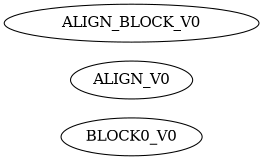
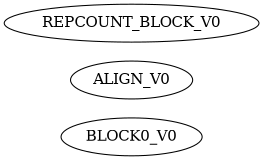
  digraph {
    rankdir=LR
    node [color=black cpu=1 fillcolor=white pattern=B style=filled type=block]
    BLOCK0_V0 [tperiod=100000000]
    ALIGN_V0 [tperiod=0]
-   REPCOUNT_BLOCK_V0 [qlo=1 label=ALIGN_BLOCK_V0]
+   REPCOUNT_BLOCK_V0 [qlo=1]
  }
